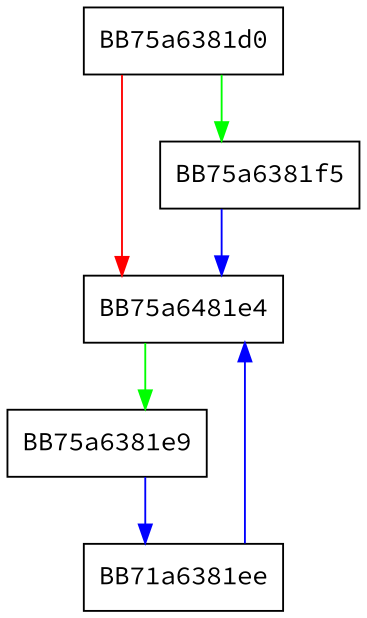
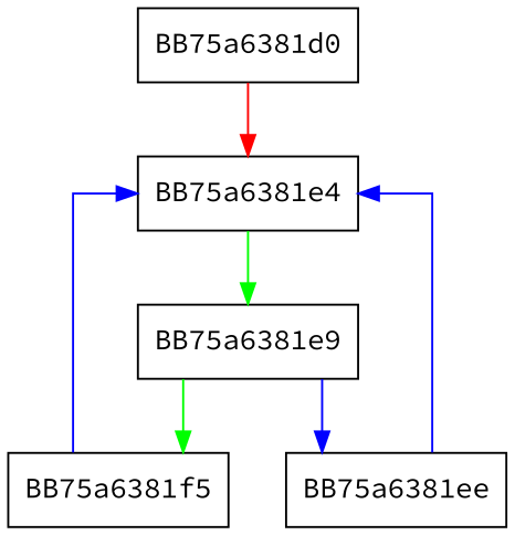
  digraph {
    fontname="Source Code Pro"
    splines=ortho
    node [fontname="Source Code Pro" shape=box]
    edge [color=blue fontname="Source Code Pro"]
    BB75a6381d0
-   BB75a6381e4 [label=BB75a6481e4]
+   BB75a6381e4
    BB75a6381e9
    BB75a6381f5
-   BB75a6381ee [label=BB71a6381ee]
+   BB75a6381ee
    BB75a6381d0 -> BB75a6381e4 [color=red]
    BB75a6381e4 -> BB75a6381e9 [color=green]
-   BB75a6381d0 -> BB75a6381f5 [color=green]
+   BB75a6381e9 -> BB75a6381f5 [color=green]
    BB75a6381e9 -> BB75a6381ee
    BB75a6381f5 -> BB75a6381e4
    BB75a6381ee -> BB75a6381e4
  }
